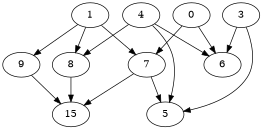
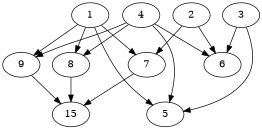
  digraph {
    node [alpha=0.19]
    1 [alpha=0.17 expect_size=51907584]
    5 [alpha=0.05 expect_size=23000064]
    7 [expect_size=41369600]
    8 [alpha=0.14 expect_size=18478080]
    9 [alpha=0.14 expect_size=30544896]
    n6 [alpha=0.06 expect_size=29582336 label=15]
-   2 [alpha=0.16 expect_size=46350336 label=0]
+   2 [alpha=0.16 expect_size=46350336]
    6 [alpha=0.09 expect_size=52155392]
    3 [alpha=0.11 expect_size=30169088]
    4 [expect_size=50976768]
-   7 -> 5
+   1 -> 5
    1 -> 7
    1 -> 8
    1 -> 9
    7 -> n6
    8 -> n6
    9 -> n6
    2 -> 7
    2 -> 6
    3 -> 5
    3 -> 6
    4 -> 5
    4 -> 8
+   4 -> 9
    4 -> 6
  }
